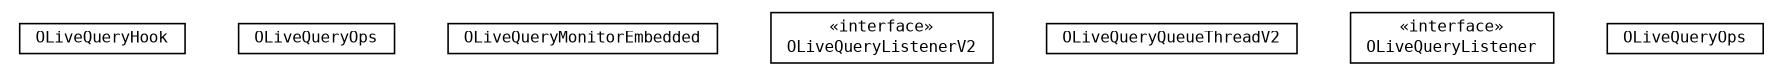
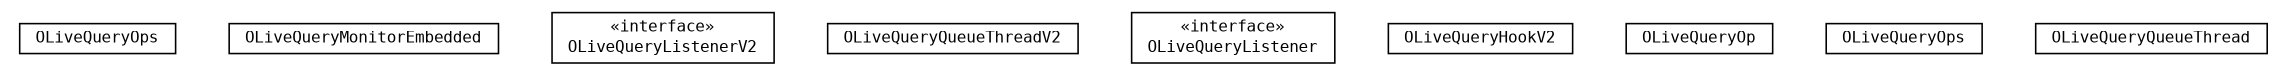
  digraph {
    nodesep=0.25
    ranksep=0.5
    fontname="DejaVu Sans Mono"
    node [fontcolor=black fontname="DejaVu Sans Mono" fontsize=10.0 shape=plaintext]
-   n1 [label=<<table title="com.orientechnologies.orient.core.query.live.OLiveQueryHook" border="0" cellborder="1" cellspacing="0" cellpadding="2" port="p" href="./OLiveQueryHook.html"> 		<tr><td><table border="0" cellspacing="0" cellpadding="1"> <tr><td align="center" balign="center"> OLiveQueryHook </td></tr> 		</table></td></tr> 		</table>>]
    n2 [label=<<table title="com.orientechnologies.orient.core.query.live.OLiveQueryHook.OLiveQueryOps" border="0" cellborder="1" cellspacing="0" cellpadding="2" port="p" href="./OLiveQueryHook.OLiveQueryOps.html"> 		<tr><td><table border="0" cellspacing="0" cellpadding="1"> <tr><td align="center" balign="center"> OLiveQueryOps </td></tr> 		</table></td></tr> 		</table>>]
    n3 [label=<<table title="com.orientechnologies.orient.core.query.live.OLiveQueryMonitorEmbedded" border="0" cellborder="1" cellspacing="0" cellpadding="2" port="p" href="./OLiveQueryMonitorEmbedded.html"> 		<tr><td><table border="0" cellspacing="0" cellpadding="1"> <tr><td align="center" balign="center"> OLiveQueryMonitorEmbedded </td></tr> 		</table></td></tr> 		</table>>]
    n4 [label=<<table title="com.orientechnologies.orient.core.query.live.OLiveQueryListenerV2" border="0" cellborder="1" cellspacing="0" cellpadding="2" port="p" href="./OLiveQueryListenerV2.html"> 		<tr><td><table border="0" cellspacing="0" cellpadding="1"> <tr><td align="center" balign="center"> &#171;interface&#187; </td></tr> <tr><td align="center" balign="center"> OLiveQueryListenerV2 </td></tr> 		</table></td></tr> 		</table>>]
    n5 [label=<<table title="com.orientechnologies.orient.core.query.live.OLiveQueryQueueThreadV2" border="0" cellborder="1" cellspacing="0" cellpadding="2" port="p" href="./OLiveQueryQueueThreadV2.html"> 		<tr><td><table border="0" cellspacing="0" cellpadding="1"> <tr><td align="center" balign="center"> OLiveQueryQueueThreadV2 </td></tr> 		</table></td></tr> 		</table>>]
    n6 [label=<<table title="com.orientechnologies.orient.core.query.live.OLiveQueryListener" border="0" cellborder="1" cellspacing="0" cellpadding="2" port="p" href="./OLiveQueryListener.html"> 		<tr><td><table border="0" cellspacing="0" cellpadding="1"> <tr><td align="center" balign="center"> &#171;interface&#187; </td></tr> <tr><td align="center" balign="center"> OLiveQueryListener </td></tr> 		</table></td></tr> 		</table>>]
+   n7 [label=<<table title="com.orientechnologies.orient.core.query.live.OLiveQueryHookV2" border="0" cellborder="1" cellspacing="0" cellpadding="2" port="p" href="./OLiveQueryHookV2.html"> 		<tr><td><table border="0" cellspacing="0" cellpadding="1"> <tr><td align="center" balign="center"> OLiveQueryHookV2 </td></tr> 		</table></td></tr> 		</table>>]
+   n8 [label=<<table title="com.orientechnologies.orient.core.query.live.OLiveQueryHookV2.OLiveQueryOp" border="0" cellborder="1" cellspacing="0" cellpadding="2" port="p" href="./OLiveQueryHookV2.OLiveQueryOp.html"> 		<tr><td><table border="0" cellspacing="0" cellpadding="1"> <tr><td align="center" balign="center"> OLiveQueryOp </td></tr> 		</table></td></tr> 		</table>>]
    n9 [label=<<table title="com.orientechnologies.orient.core.query.live.OLiveQueryHookV2.OLiveQueryOps" border="0" cellborder="1" cellspacing="0" cellpadding="2" port="p" href="./OLiveQueryHookV2.OLiveQueryOps.html"> 		<tr><td><table border="0" cellspacing="0" cellpadding="1"> <tr><td align="center" balign="center"> OLiveQueryOps </td></tr> 		</table></td></tr> 		</table>>]
+   n10 [label=<<table title="com.orientechnologies.orient.core.query.live.OLiveQueryQueueThread" border="0" cellborder="1" cellspacing="0" cellpadding="2" port="p" href="./OLiveQueryQueueThread.html"> 		<tr><td><table border="0" cellspacing="0" cellpadding="1"> <tr><td align="center" balign="center"> OLiveQueryQueueThread </td></tr> 		</table></td></tr> 		</table>>]
  }
